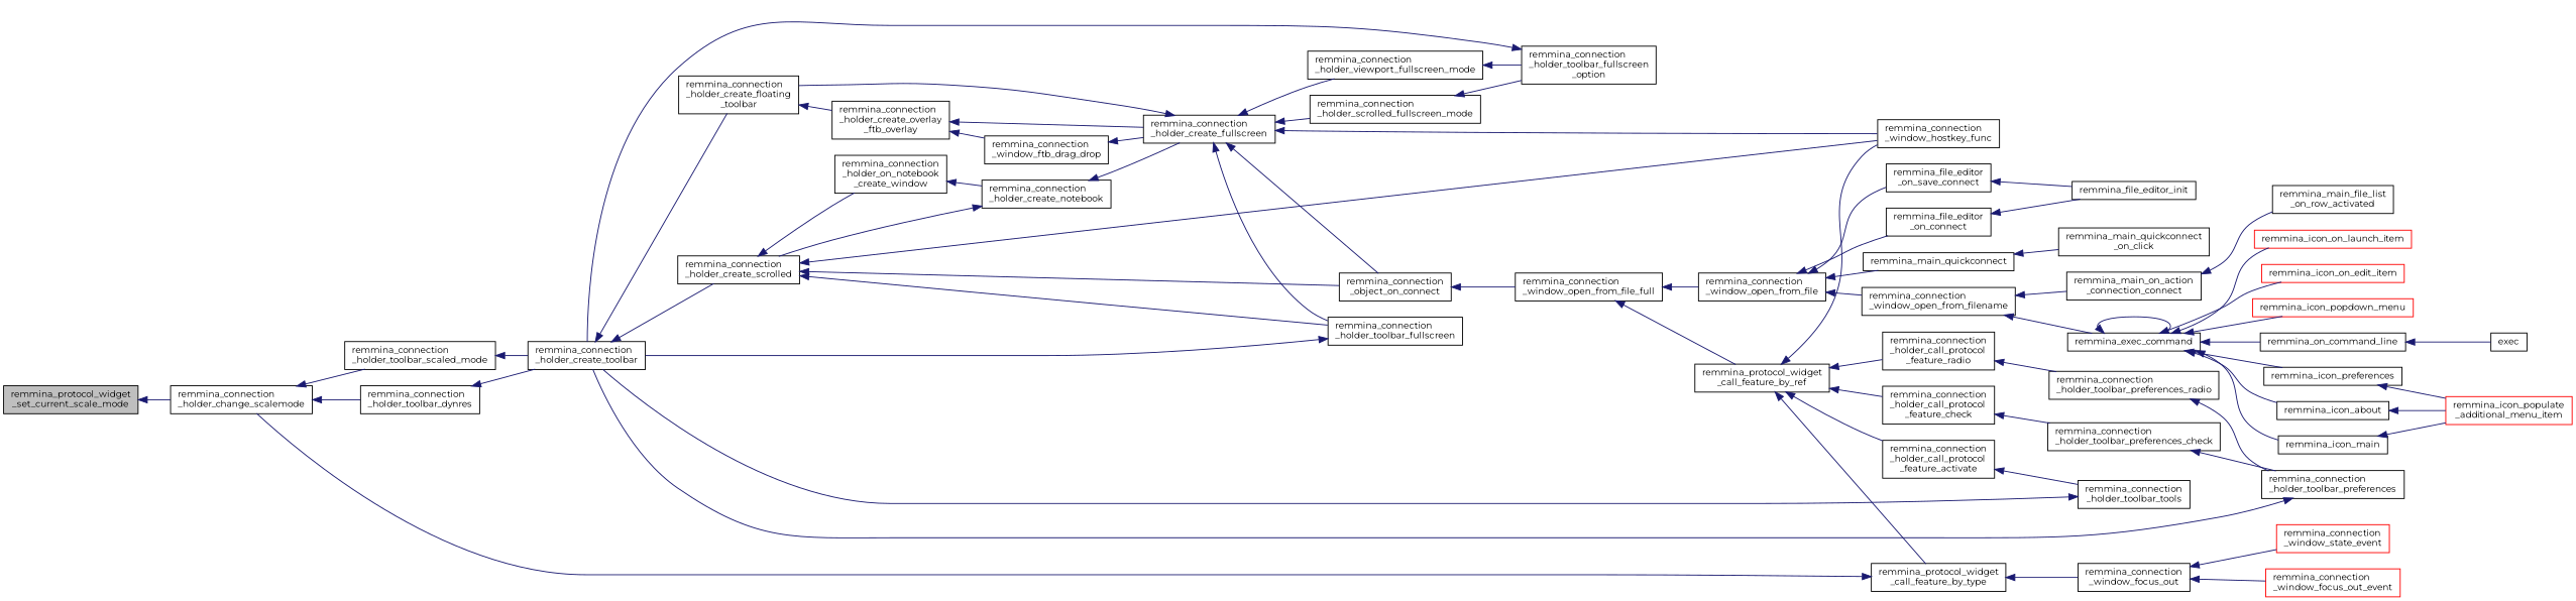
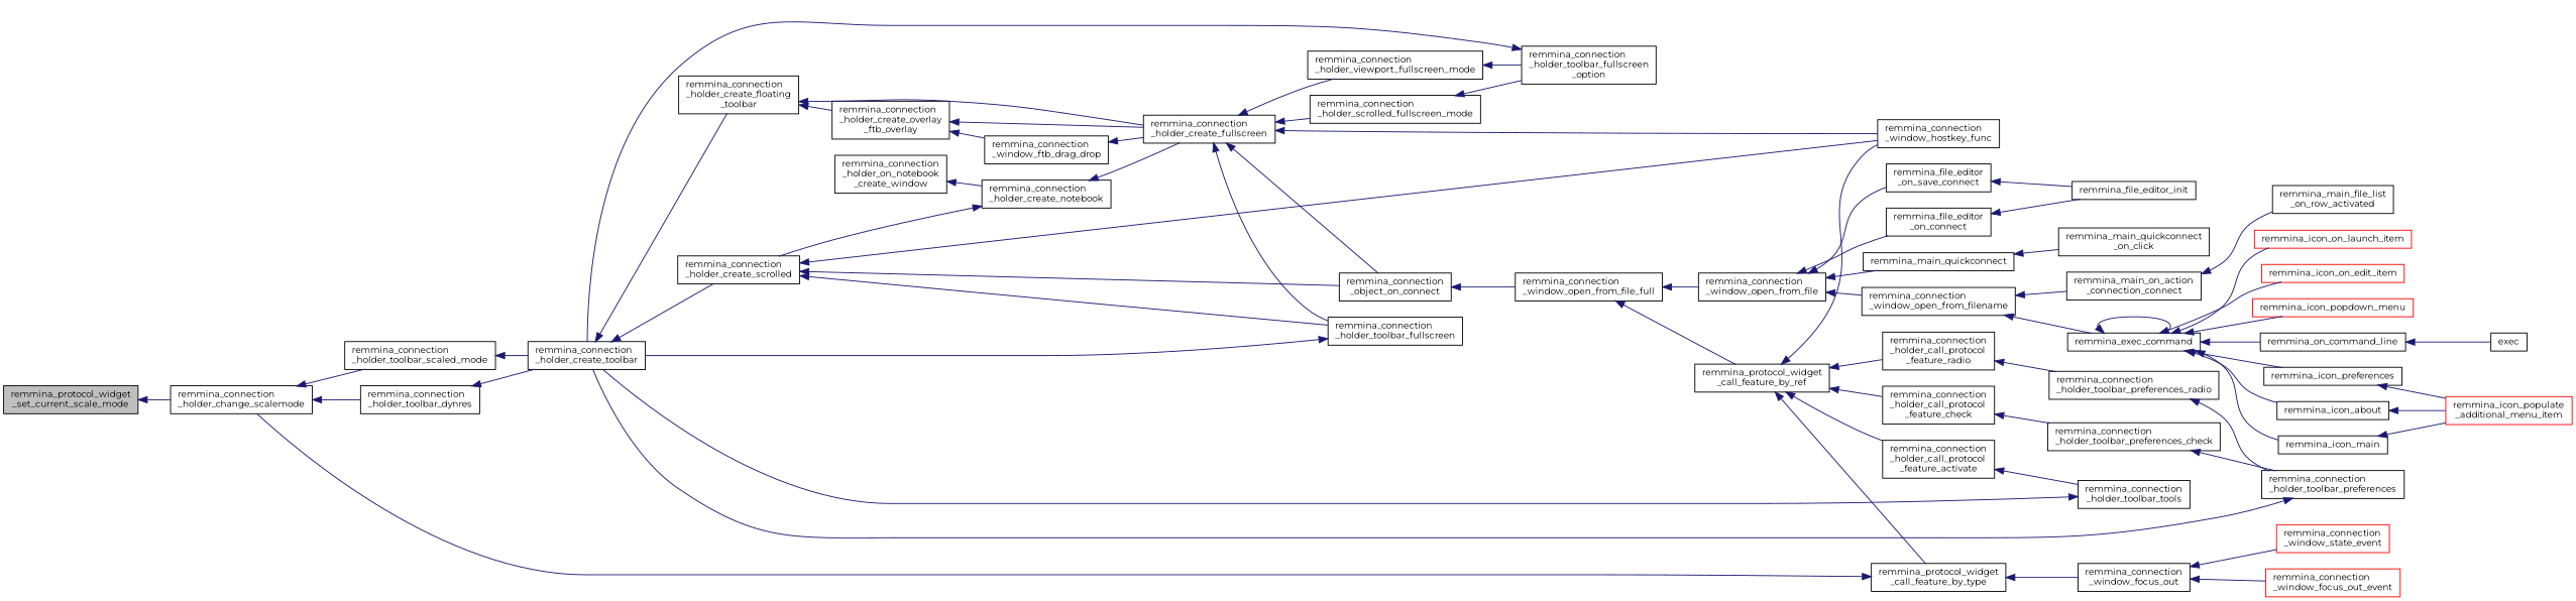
  digraph {
    fontname=Montserrat
    rankdir=LR
    node [color=black fillcolor=white fontname=Montserrat fontsize=10 shape=record style=filled]
    edge [color=midnightblue dir=back fontname=Montserrat fontsize=10 labelfontname=Helvetica labelfontsize=10 style=solid]
    n1 [fillcolor=grey75 fontcolor=black height=0.2 label="remmina_protocol_widget\l_set_current_scale_mode" width=0.4]
    n2 [height=0.2 label="remmina_connection\l_holder_change_scalemode" width=0.4]
    n3 [height=0.2 label="remmina_connection\l_holder_toolbar_dynres" width=0.4]
    n4 [height=0.2 label="remmina_connection\l_holder_toolbar_scaled_mode" width=0.4]
    n5 [height=0.2 label="remmina_connection\l_holder_create_toolbar" width=0.4]
    n6 [height=0.2 label="remmina_connection\l_holder_create_floating\l_toolbar" width=0.4]
    n7 [height=0.2 label="remmina_connection\l_holder_create_scrolled" width=0.4]
    n8 [height=0.2 label="remmina_connection\l_holder_create_overlay\l_ftb_overlay" width=0.4]
    n9 [height=0.2 label="remmina_connection\l_holder_create_fullscreen" width=0.4]
    n10 [height=0.2 label="remmina_connection\l_holder_toolbar_fullscreen" width=0.4]
    n11 [height=0.2 label="remmina_connection\l_window_hostkey_func" width=0.4]
    n12 [height=0.2 label="remmina_connection\l_object_on_connect" width=0.4]
    n13 [height=0.2 label="remmina_connection\l_holder_on_notebook\l_create_window" width=0.4]
    n14 [height=0.2 label="remmina_connection\l_window_ftb_drag_drop" width=0.4]
    n15 [height=0.2 label="remmina_connection\l_holder_viewport_fullscreen_mode" width=0.4]
    n16 [height=0.2 label="remmina_connection\l_holder_scrolled_fullscreen_mode" width=0.4]
    n17 [height=0.2 label="remmina_connection\l_holder_toolbar_fullscreen\l_option" width=0.4]
    n18 [height=0.2 label="remmina_connection\l_window_open_from_file_full" width=0.4]
    n19 [height=0.2 label="remmina_connection\l_window_open_from_file" width=0.4]
    n20 [height=0.2 label="remmina_protocol_widget\l_call_feature_by_ref" width=0.4]
    n21 [height=0.2 label="remmina_connection\l_window_open_from_filename" width=0.4]
    n22 [height=0.2 label="remmina_file_editor\l_on_connect" width=0.4]
    n23 [height=0.2 label="remmina_file_editor\l_on_save_connect" width=0.4]
    n24 [height=0.2 label=remmina_main_quickconnect width=0.4]
    n25 [height=0.2 label="remmina_connection\l_holder_call_protocol\l_feature_radio" width=0.4]
    n26 [height=0.2 label="remmina_connection\l_holder_call_protocol\l_feature_check" width=0.4]
    n27 [height=0.2 label="remmina_connection\l_holder_call_protocol\l_feature_activate" width=0.4]
    n28 [height=0.2 label="remmina_protocol_widget\l_call_feature_by_type" width=0.4]
    n29 [height=0.2 label=remmina_exec_command width=0.4]
    n30 [height=0.2 label="remmina_main_on_action\l_connection_connect" width=0.4]
    n31 [height=0.2 label=remmina_file_editor_init width=0.4]
    n32 [height=0.2 label="remmina_main_quickconnect\l_on_click" width=0.4]
    n33 [height=0.2 label=remmina_on_command_line width=0.4]
    n34 [height=0.2 label=remmina_icon_main width=0.4]
    n35 [height=0.2 label=remmina_icon_preferences width=0.4]
    n36 [height=0.2 label=remmina_icon_about width=0.4]
    n37 [color=red height=0.2 label=remmina_icon_on_launch_item width=0.4]
    n38 [color=red height=0.2 label=remmina_icon_on_edit_item width=0.4]
    n39 [color=red height=0.2 label=remmina_icon_popdown_menu width=0.4]
    n40 [height=0.2 label="remmina_main_file_list\l_on_row_activated" width=0.4]
    n41 [height=0.2 label=exec width=0.4]
    n42 [color=red height=0.2 label="remmina_icon_populate\l_additional_menu_item" width=0.4]
    n43 [height=0.2 label="remmina_connection\l_holder_toolbar_preferences_radio" width=0.4]
    n44 [height=0.2 label="remmina_connection\l_holder_toolbar_preferences_check" width=0.4]
    n45 [height=0.2 label="remmina_connection\l_holder_toolbar_tools" width=0.4]
    n46 [height=0.2 label="remmina_connection\l_window_focus_out" width=0.4]
    n47 [height=0.2 label="remmina_connection\l_holder_toolbar_preferences" width=0.4]
    n48 [color=red height=0.2 label="remmina_connection\l_window_focus_out_event" width=0.4]
    n49 [color=red height=0.2 label="remmina_connection\l_window_state_event" width=0.4]
    n50 [height=0.2 label="remmina_connection\l_holder_create_notebook" width=0.4]
    n1 -> n2
    n2 -> n3
    n2 -> n4
    n3 -> n5
    n4 -> n5
    n5 -> n6
    n5 -> n7
    n6 -> n8
-   n9 -> n6
+   n6 -> n9
    n7 -> n10
    n7 -> n11
    n7 -> n12
-   n7 -> n13
    n8 -> n9
    n8 -> n14
    n9 -> n10
    n9 -> n11
    n9 -> n12
    n9 -> n15
    n9 -> n16
    n10 -> n5
    n12 -> n18
    n13 -> n50
    n14 -> n9
    n15 -> n17
    n16 -> n17
    n17 -> n5
    n18 -> n19
    n18 -> n20
    n19 -> n21
    n19 -> n22
    n19 -> n23
    n19 -> n24
    n20 -> n11
    n20 -> n25
    n20 -> n26
    n20 -> n27
    n20 -> n28
    n21 -> n29
    n21 -> n30
    n22 -> n31
    n23 -> n31
    n24 -> n32
    n25 -> n43
    n26 -> n44
    n27 -> n45
    n28 -> n2
    n28 -> n46
    n29 -> n29
    n29 -> n33
    n29 -> n34
    n29 -> n35
    n29 -> n36
    n29 -> n37
    n29 -> n38
    n29 -> n39
    n30 -> n40
    n33 -> n41
    n34 -> n42
    n35 -> n42
    n36 -> n42
    n43 -> n47
    n44 -> n47
    n45 -> n5
    n46 -> n48
    n46 -> n49
    n47 -> n5
    n50 -> n7
    n50 -> n9
  }
